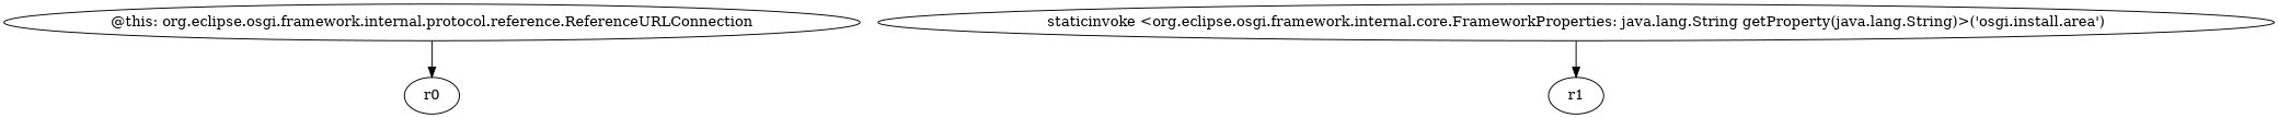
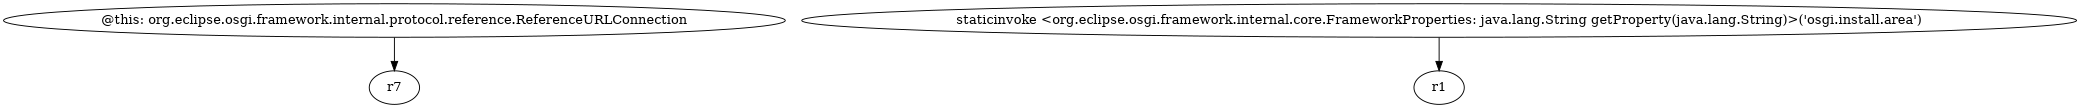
  digraph {
    n1 [label="@this: org.eclipse.osgi.framework.internal.protocol.reference.ReferenceURLConnection"]
-   n2 [label=r0]
+   n2 [label=r7]
    n3 [label="staticinvoke <org.eclipse.osgi.framework.internal.core.FrameworkProperties: java.lang.String getProperty(java.lang.String)>('osgi.install.area')"]
    n4 [label=r1]
    n1 -> n2
    n3 -> n4
  }
